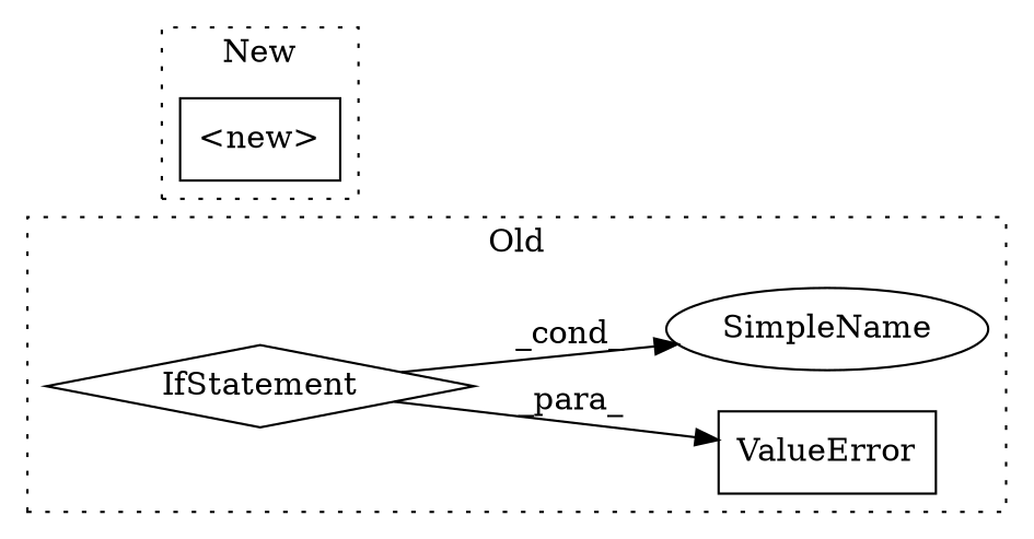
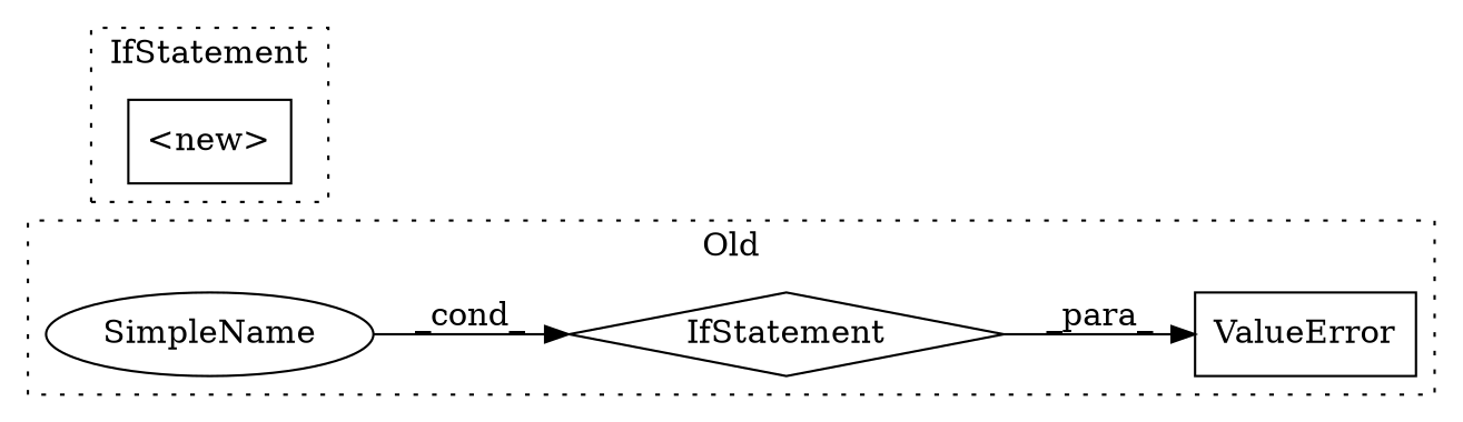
  digraph {
    rankdir=LR
    node [shape=box]
    n1 [a=32 l="11,1" label=ValueError s="1179,1219"]
    n2 [a=25 l="4,2" label=IfStatement s="1148,1163" shape=diamond]
    n3 [a=42 label=SimpleName shape=ellipse]
    n4 [a=46 l="6,2" label="<new>" s="1044,1062"]
    subgraph cluster_1 {
      label=Old
      style=dotted
      n1
      n2
      n3
    }
    subgraph cluster_2 {
-     label=New
+     label=IfStatement
      style=dotted
      n4
    }
    n2 -> n1 [label=_para_]
-   n2 -> n3 [label=_cond_]
+   n3 -> n2 [label=_cond_]
  }
